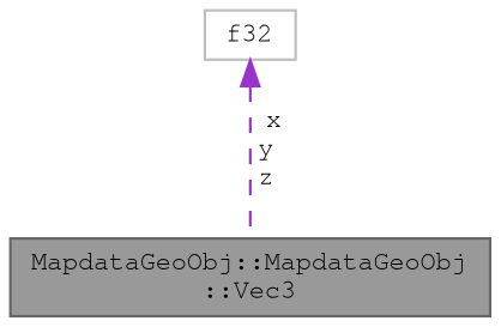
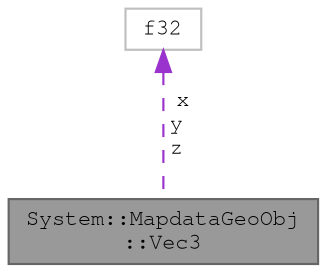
  digraph {
    node [fontname=FreeMono fontsize=10 shape=box style=filled]
-   n1 [color=gray40 fillcolor=grey60 fontcolor=black height=0.2 label="MapdataGeoObj::MapdataGeoObj\l::Vec3" width=0.4]
+   n1 [color=gray40 fillcolor=grey60 fontcolor=black height=0.2 label="System::MapdataGeoObj\l::Vec3" width=0.4]
    n2 [color=grey75 fillcolor=white height=0.2 label=f32 width=0.4]
    n2 -> n1 [color=darkorchid3 dir=back fontname=FreeMono fontsize=10 label=" x\ny\nz" labelfontname=FreeMono labelfontsize=10 style=dashed]
  }
